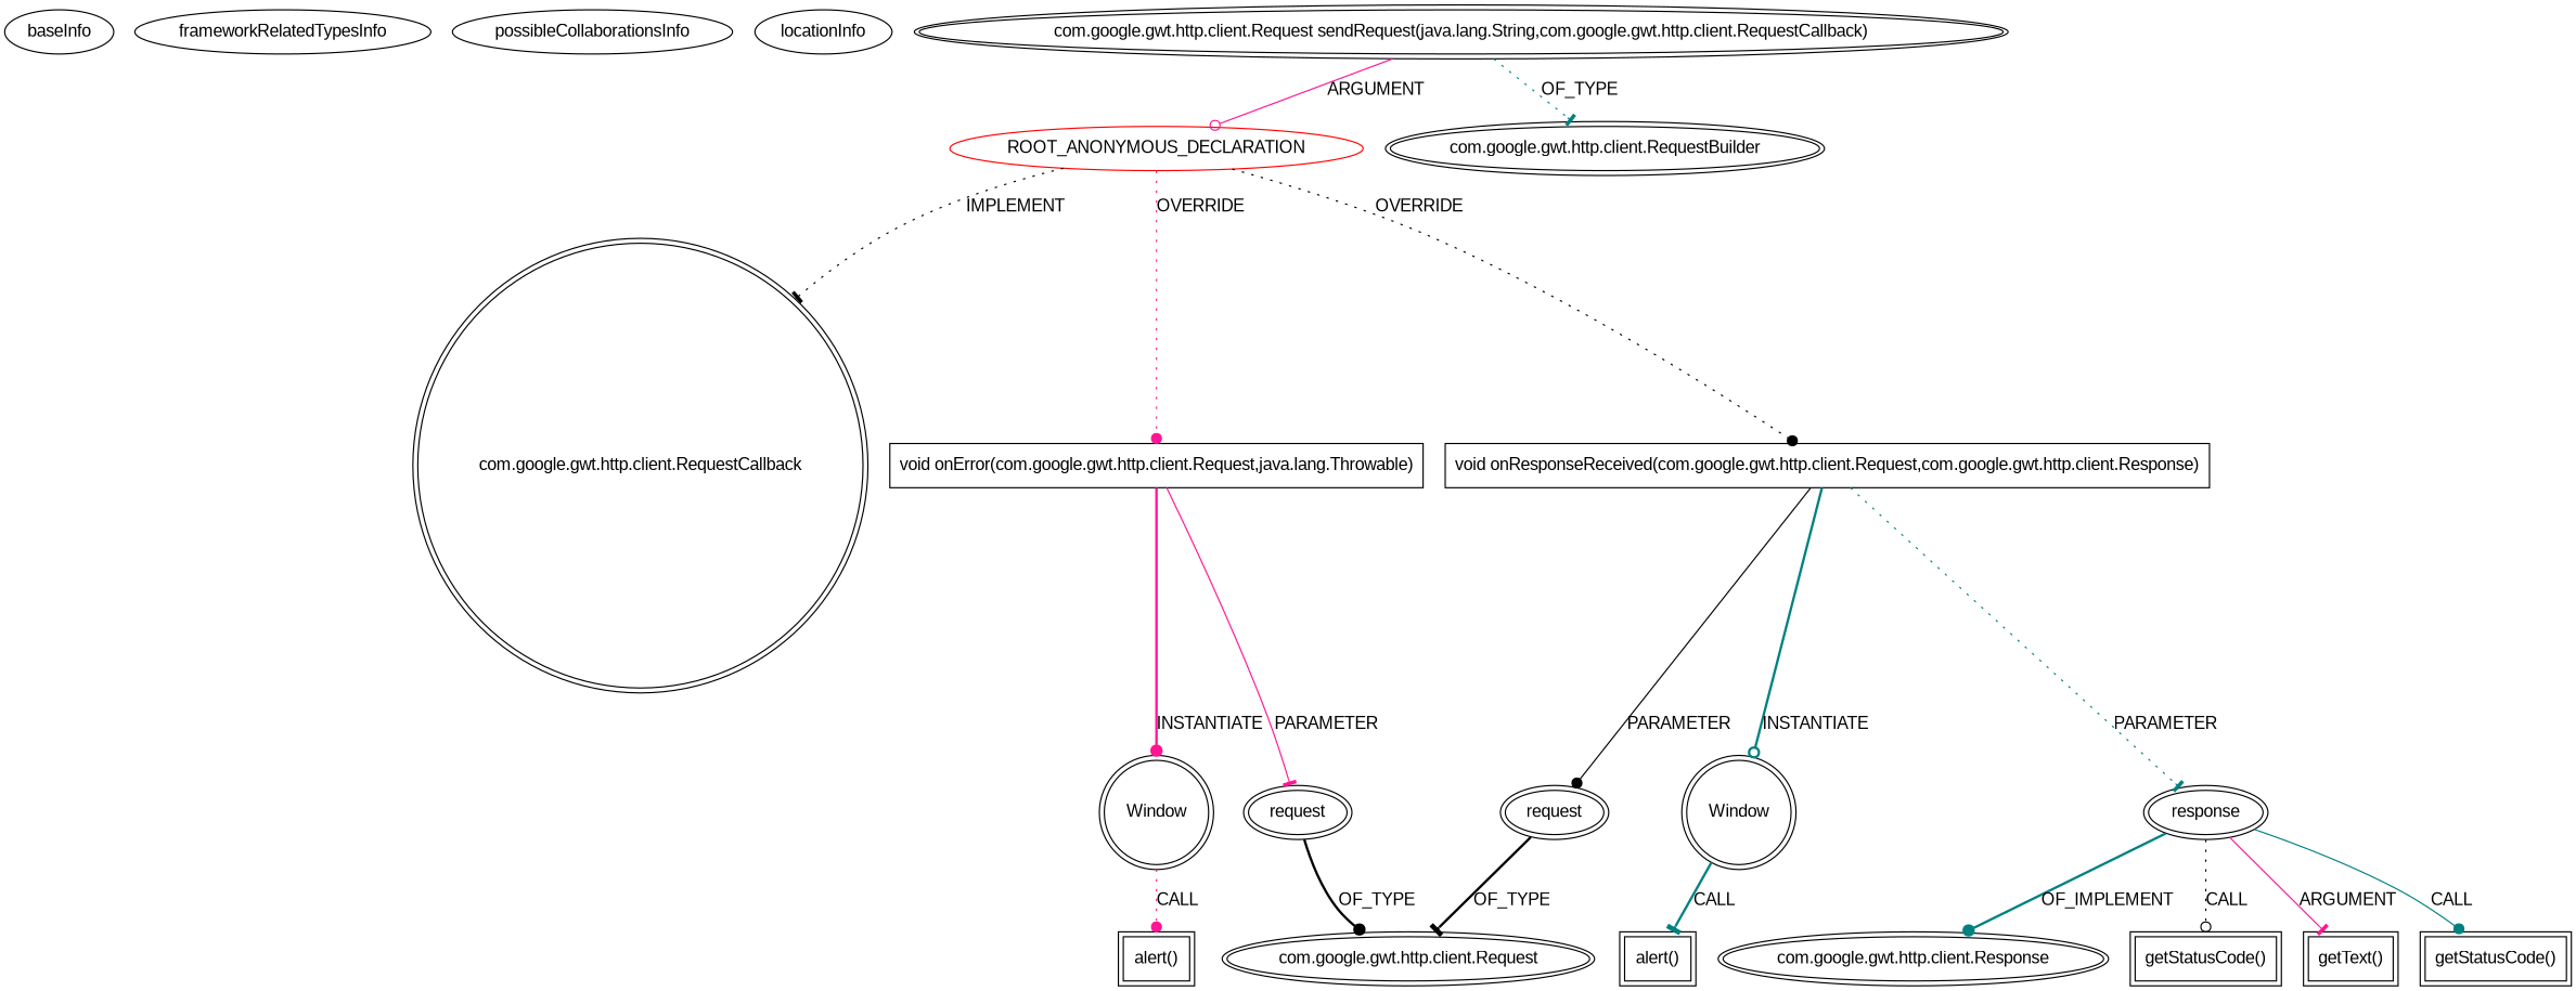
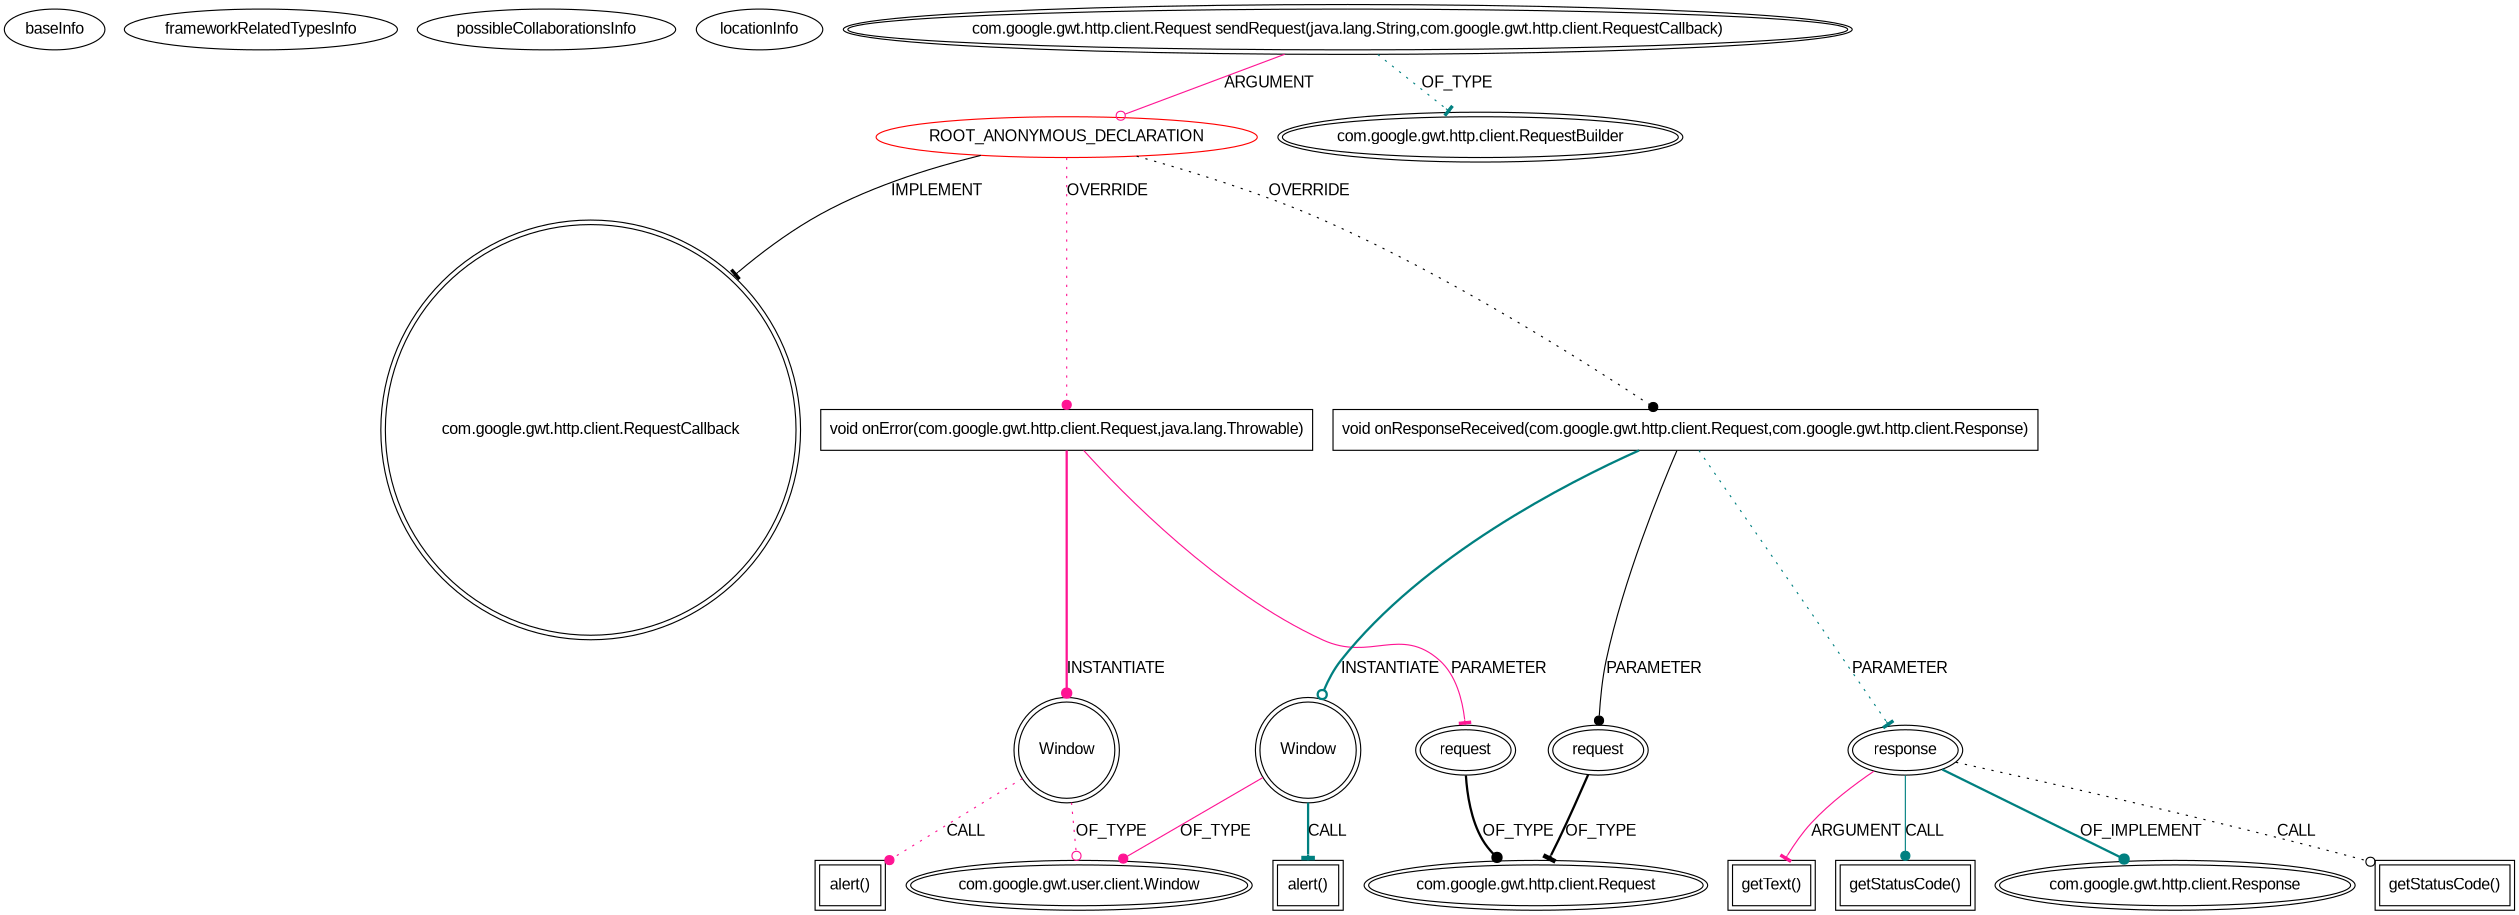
  digraph {
    fontname="Liberation Sans"
    node [fontname="Liberation Sans" isFrameworkType=true vertexType=INSIDE_CALL peripheries=2]
    edge [arrowhead=dot color=deeppink fontname="Liberation Sans" style=dotted]
    baseInfo [category=extension_graph graphId=1383 isAnonymous=true possibleRelation=false isFrameworkType="" vertexType="" peripheries=""]
    frameworkRelatedTypesInfo [0="com.google.gwt.http.client.RequestCallback" isFrameworkType="" vertexType="" peripheries=""]
    possibleCollaborationsInfo [isFrameworkType="" vertexType="" peripheries=""]
    locationInfo [contextSignature="void doRequest(java.lang.String,main.java.com.github.henrikerola.facelogin.client.RequestUtil.Callback)" filePath="/henrikerola-FaceLogin/FaceLogin-master/src/main/java/com/github/henrikerola/facelogin/client/RequestUtil.java" graphId=1383 projectName="henrikerola-FaceLogin" isFrameworkType="" vertexType="" peripheries=""]
    n5 [color=red isFrameworkType=false label=ROOT_ANONYMOUS_DECLARATION vertexType=ROOT_ANONYMOUS_DECLARATION peripheries=""]
    n6 [label="com.google.gwt.http.client.RequestCallback" shape=circle vertexType=FRAMEWORK_INTERFACE_TYPE]
    n7 [isFrameworkType=false label="void onError(com.google.gwt.http.client.Request,java.lang.Throwable)" shape=box vertexType=OVERRIDING_METHOD_DECLARATION peripheries=""]
    n8 [isFrameworkType=false label="void onResponseReceived(com.google.gwt.http.client.Request,com.google.gwt.http.client.Response)" shape=box vertexType=OVERRIDING_METHOD_DECLARATION peripheries=""]
    n9 [label=request vertexType=PARAMETER_DECLARATION]
    n10 [label=Window shape=circle vertexType=VARIABLE_EXPRESION]
    n11 [label=request vertexType=PARAMETER_DECLARATION]
    n12 [label=response vertexType=PARAMETER_DECLARATION]
    n13 [label=Window shape=circle vertexType=VARIABLE_EXPRESION]
    n14 [label="com.google.gwt.http.client.Request sendRequest(java.lang.String,com.google.gwt.http.client.RequestCallback)" vertexType=OUTSIDE_CALL]
    n15 [label="com.google.gwt.http.client.RequestBuilder" vertexType=FRAMEWORK_CLASS_TYPE]
    n16 [label="com.google.gwt.http.client.Request" vertexType=FRAMEWORK_CLASS_TYPE]
+   n17 [label="com.google.gwt.user.client.Window" vertexType=FRAMEWORK_CLASS_TYPE]
    n18 [label="alert()" shape=box]
    n19 [label="com.google.gwt.http.client.Response" vertexType=FRAMEWORK_CLASS_TYPE]
    n20 [label="getStatusCode()" shape=box]
    n21 [label="getText()" shape=box]
    n22 [label="getStatusCode()" shape=box]
    n23 [label="alert()" shape=box]
-   n5 -> n6 [arrowhead=tee color=black label=IMPLEMENT]
+   n5 -> n6 [arrowhead=tee color=black label=IMPLEMENT style=solid]
    n5 -> n7 [label=OVERRIDE]
    n5 -> n8 [color=black label=OVERRIDE]
    n7 -> n9 [arrowhead=tee label=PARAMETER style=solid]
    n7 -> n10 [label=INSTANTIATE style=bold]
    n8 -> n11 [color=black label=PARAMETER style=solid]
    n8 -> n12 [arrowhead=tee color=teal label=PARAMETER]
    n8 -> n13 [arrowhead=odot color=teal label=INSTANTIATE style=bold]
    n9 -> n16 [color=black label=OF_TYPE style=bold]
+   n10 -> n17 [arrowhead=odot label=OF_TYPE]
    n10 -> n18 [label=CALL]
    n11 -> n16 [arrowhead=tee color=black label=OF_TYPE style=bold]
    n12 -> n19 [color=teal label=OF_IMPLEMENT style=bold]
    n12 -> n20 [arrowhead=odot color=black label=CALL]
    n12 -> n21 [arrowhead=tee label=ARGUMENT style=solid]
    n12 -> n22 [color=teal label=CALL style=solid]
+   n13 -> n17 [label=OF_TYPE style=solid]
    n13 -> n23 [arrowhead=tee color=teal label=CALL style=bold]
    n14 -> n5 [arrowhead=odot label=ARGUMENT style=solid]
    n14 -> n15 [arrowhead=tee color=teal label=OF_TYPE]
  }
